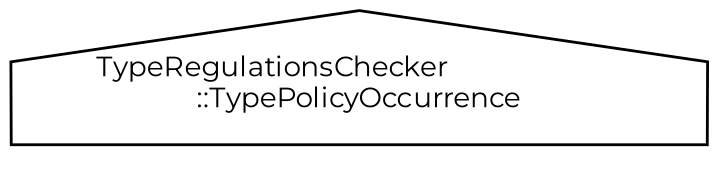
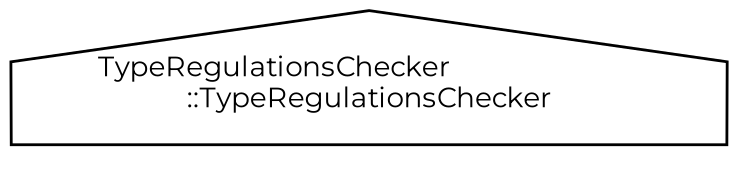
  digraph {
    rankdir=LR
    fontname=Montserrat
-   n1 [color=black fillcolor=white fontname=Montserrat fontsize=10 height=0.2 label="TypeRegulationsChecker\l::TypePolicyOccurrence" shape=house style=filled width=0.4]
+   n1 [color=black fillcolor=white fontname=Montserrat fontsize=10 height=0.2 label="TypeRegulationsChecker\l::TypeRegulationsChecker" shape=house style=filled width=0.4]
  }
